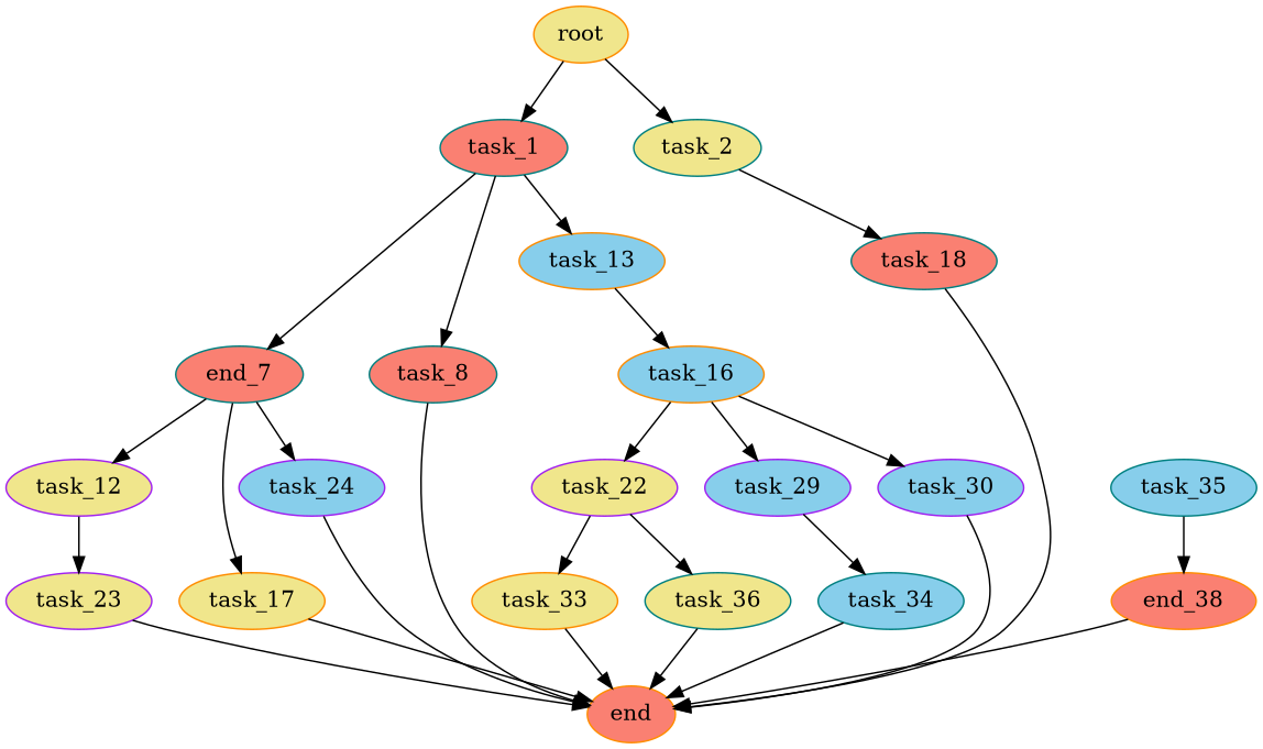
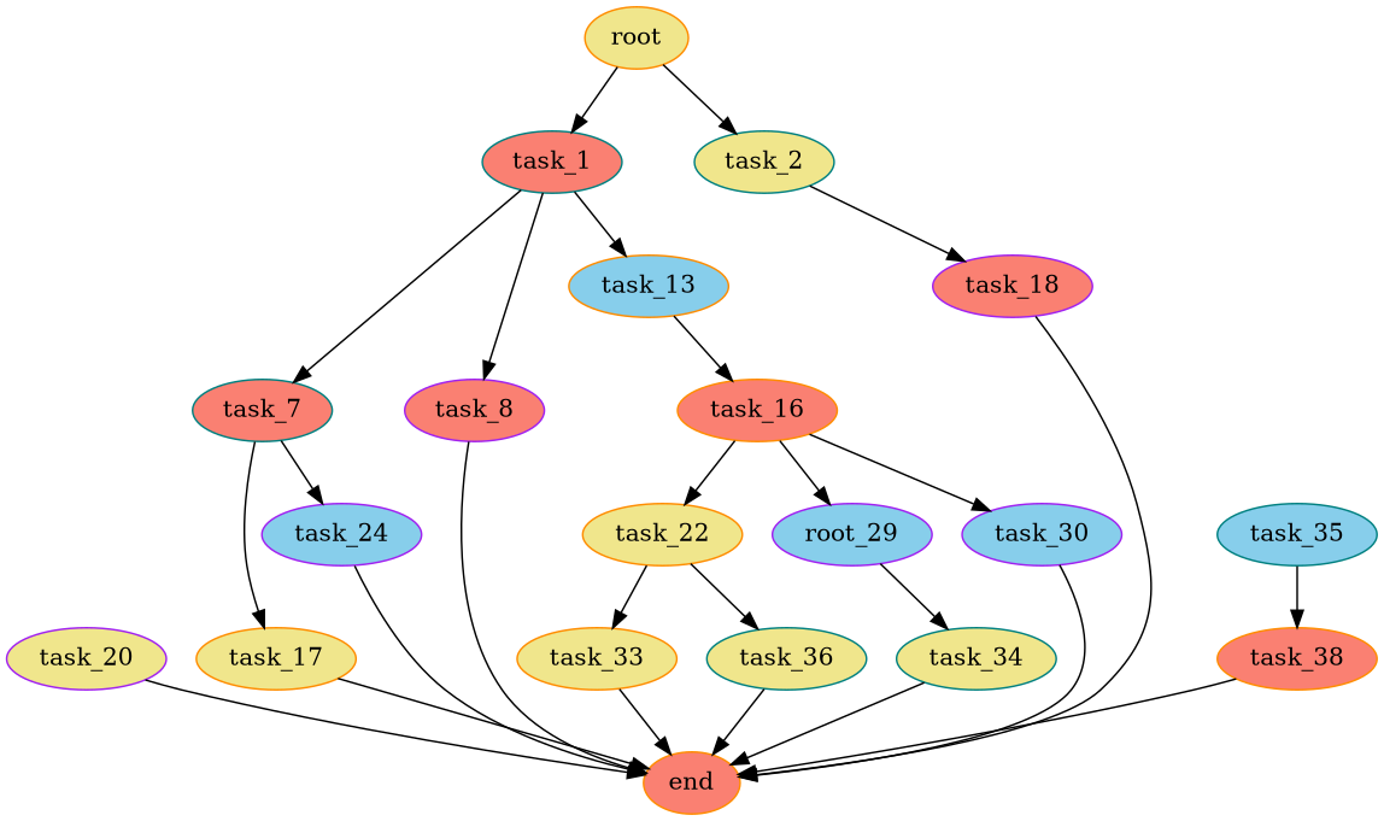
  digraph {
    node [color=teal fillcolor=khaki style=filled]
    task_1 [fillcolor=salmon]
    root [color=darkorange]
    task_2
-   task_7 [fillcolor=salmon label=end_7]
-   task_8 [fillcolor=salmon]
+   task_7 [fillcolor=salmon]
+   task_8 [color=purple fillcolor=salmon]
    task_13 [color=darkorange fillcolor=skyblue]
-   task_18 [fillcolor=salmon]
-   task_12 [color=purple]
+   task_18 [color=purple fillcolor=salmon]
    task_17 [color=darkorange]
    task_24 [color=purple fillcolor=skyblue]
    end [color=darkorange fillcolor=salmon]
-   task_16 [color=darkorange fillcolor=skyblue]
-   task_23 [color=purple]
-   task_22 [color=purple]
-   task_29 [color=purple fillcolor=skyblue]
+   task_16 [color=darkorange fillcolor=salmon]
+   task_23 [color=purple label=task_20]
+   task_22 [color=darkorange]
+   task_29 [color=purple fillcolor=skyblue label=root_29]
    task_30 [color=purple fillcolor=skyblue]
    task_33 [color=darkorange]
    task_36
-   task_34 [fillcolor=skyblue]
+   task_34
    task_35 [fillcolor=skyblue]
-   task_38 [color=darkorange fillcolor=salmon label=end_38]
+   task_38 [color=darkorange fillcolor=salmon]
    task_1 -> task_7
    task_1 -> task_8
    task_1 -> task_13
    root -> task_1
    root -> task_2
    task_2 -> task_18
-   task_7 -> task_12
    task_7 -> task_17
    task_7 -> task_24
    task_8 -> end
    task_13 -> task_16
    task_18 -> end
-   task_12 -> task_23
    task_17 -> end
    task_24 -> end
    task_16 -> task_22
    task_16 -> task_29
    task_16 -> task_30
    task_23 -> end
    task_22 -> task_33
    task_22 -> task_36
    task_29 -> task_34
    task_30 -> end
    task_33 -> end
    task_36 -> end
    task_34 -> end
    task_35 -> task_38
    task_38 -> end
  }
